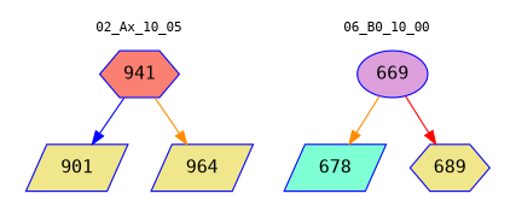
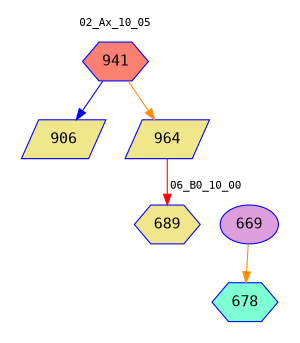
  digraph {
    fontname="DejaVu Sans Mono"
    node [color=blue fillcolor=khaki fontname="DejaVu Sans Mono" shape=hexagon style=filled]
    edge [color=darkorange fontname="DejaVu Sans Mono"]
    n1 [fillcolor=salmon label=941]
-   n2 [label=901 shape=parallelogram]
+   n2 [label=906 shape=parallelogram]
    n3 [label=964 shape=parallelogram]
    n4 [fillcolor=plum label=669 shape=ellipse]
-   n5 [fillcolor=aquamarine label=678 shape=parallelogram]
+   n5 [fillcolor=aquamarine label=678]
    n6 [label=689]
    subgraph cluster_1 {
      color=white
      fontsize=10
      label="02_Ax_10_05"
      n1
      n2
      n3
    }
    subgraph cluster_2 {
      color=white
      fontsize=10
      label="06_B0_10_00"
      n4
      n5
      n6
    }
    n1 -> n2 [color=blue]
    n1 -> n3
    n4 -> n5
-   n4 -> n6 [color=red]
+   n3 -> n6 [color=red]
  }
